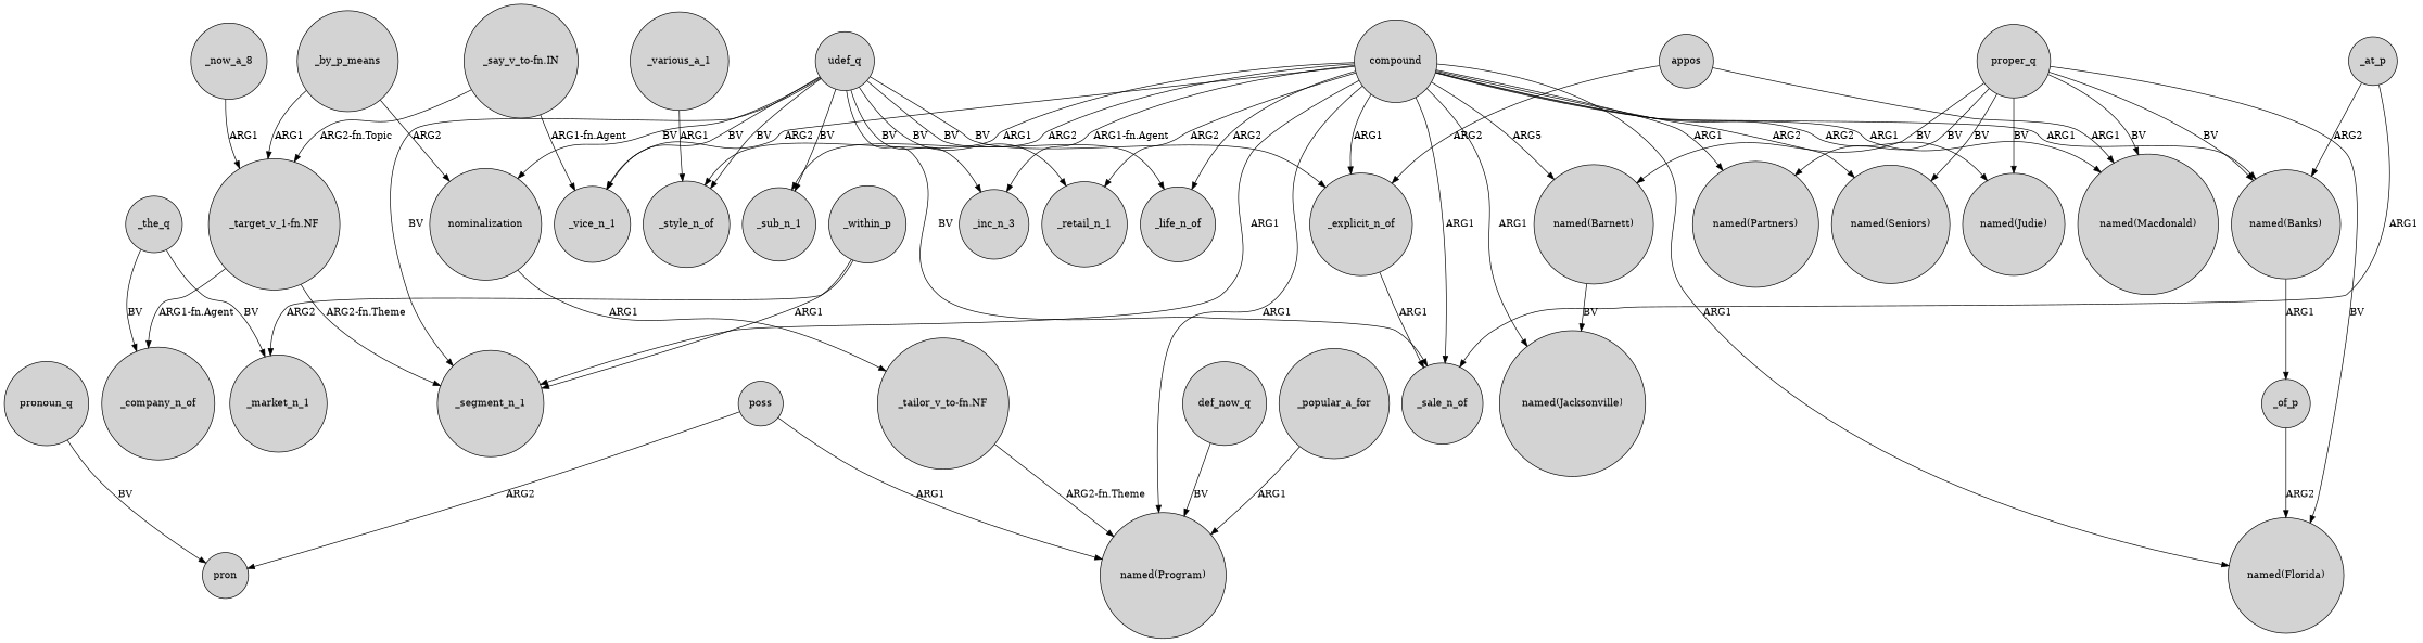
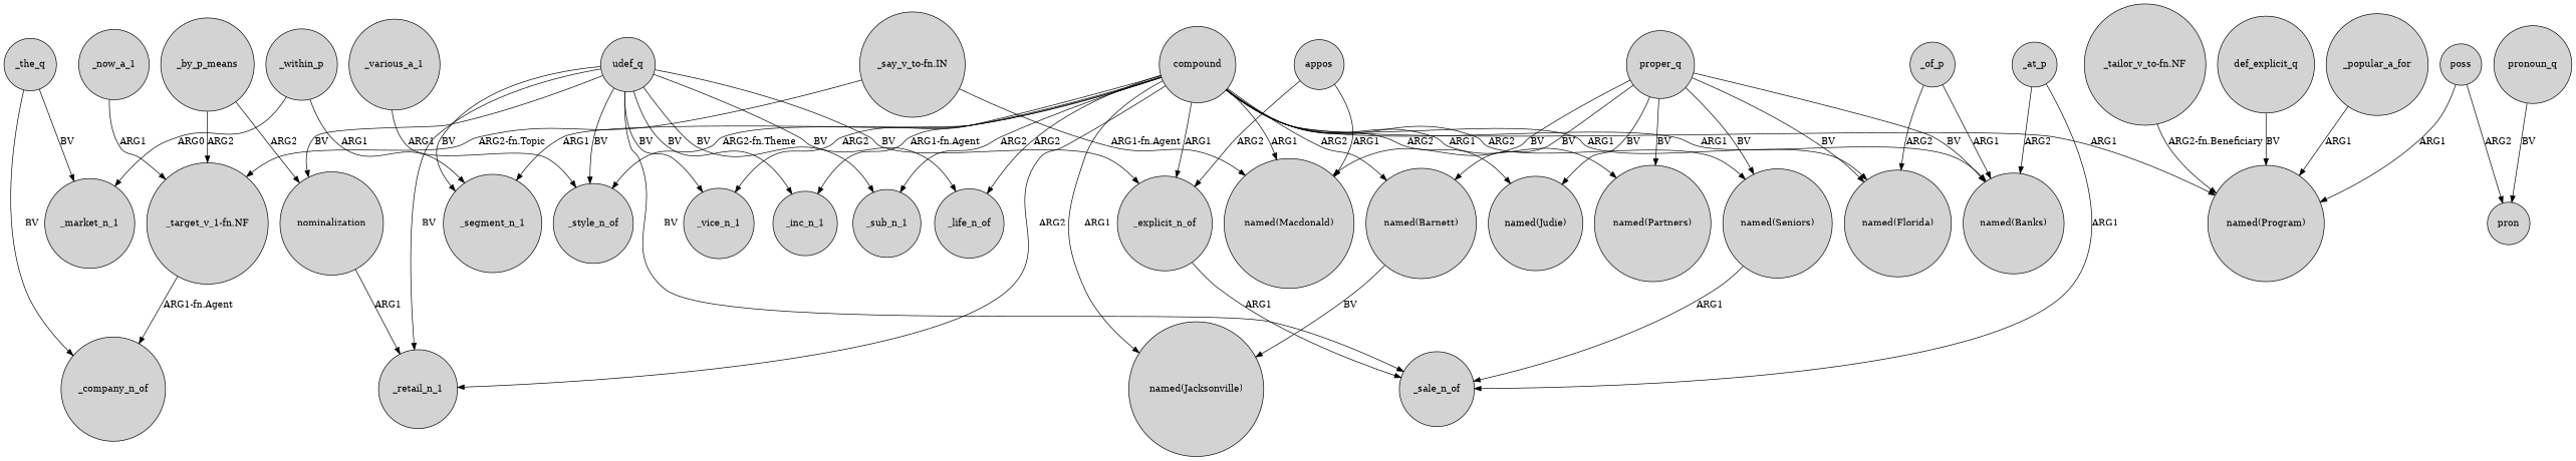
  digraph {
    node [shape=circle style=filled]
    compound
    _life_n_of
    _vice_n_1
    "named(Program)"
    "named(Partners)"
    "named(Macdonald)"
-   _inc_n_1 [label=_inc_n_3]
+   _inc_n_1
    "named(Banks)"
    _style_n_of
    "named(Seniors)"
    _segment_n_1
    "named(Florida)"
    _retail_n_1
    "named(Judie)"
    "named(Jacksonville)"
    "named(Barnett)"
    n17 [label=_explicit_n_of]
    _sub_n_1
    _sale_n_of
    poss
    pron
    proper_q
    udef_q
    nominalization
    "_tailor_v_to-fn.NF"
    _by_p_means
    "_target_v_1-fn.NF"
    _company_n_of
    _within_p
    _market_n_1
-   def_explicit_q [label=def_now_q]
+   def_explicit_q
    "_say_v_to-fn.IN"
    _the_q
    appos
    pronoun_q
    _popular_a_for
    _of_p
    _various_a_1
    _at_p
-   _now_a_1 [label=_now_a_8]
+   _now_a_1
    compound -> _life_n_of [label=ARG2]
    compound -> _vice_n_1 [label=ARG2]
    compound -> "named(Program)" [label=ARG1]
    compound -> "named(Partners)" [label=ARG1]
    compound -> "named(Macdonald)" [label=ARG1]
    compound -> _inc_n_1 [label="ARG1-fn.Agent"]
    compound -> "named(Banks)" [label=ARG1]
-   compound -> _style_n_of [label=ARG1]
+   compound -> _style_n_of [label="ARG2-fn.Theme"]
    compound -> "named(Seniors)" [label=ARG2]
    compound -> _segment_n_1 [label=ARG1]
    compound -> "named(Florida)" [label=ARG1]
    compound -> _retail_n_1 [label=ARG2]
    compound -> "named(Judie)" [label=ARG2]
    compound -> "named(Jacksonville)" [label=ARG1]
-   compound -> "named(Barnett)" [label=ARG5]
+   compound -> "named(Barnett)" [label=ARG2]
    compound -> n17 [label=ARG1]
    compound -> _sub_n_1 [label=ARG2]
-   compound -> _sale_n_of [label=ARG1]
+   "named(Seniors)" -> _sale_n_of [label=ARG1]
    "named(Barnett)" -> "named(Jacksonville)" [label=BV]
    n17 -> _sale_n_of [label=ARG1]
    poss -> "named(Program)" [label=ARG1]
    poss -> pron [label=ARG2]
    proper_q -> "named(Partners)" [label=BV]
    proper_q -> "named(Macdonald)" [label=BV]
    proper_q -> "named(Banks)" [label=BV]
    proper_q -> "named(Seniors)" [label=BV]
    proper_q -> "named(Florida)" [label=BV]
    proper_q -> "named(Judie)" [label=BV]
    proper_q -> "named(Barnett)" [label=BV]
    udef_q -> _life_n_of [label=BV]
    udef_q -> _vice_n_1 [label=BV]
    udef_q -> _inc_n_1 [label=BV]
    udef_q -> _style_n_of [label=BV]
    udef_q -> _segment_n_1 [label=BV]
    udef_q -> _retail_n_1 [label=BV]
    udef_q -> n17 [label=BV]
    udef_q -> _sub_n_1 [label=BV]
    udef_q -> _sale_n_of [label=BV]
    udef_q -> nominalization [label=BV]
-   nominalization -> "_tailor_v_to-fn.NF" [label=ARG1]
-   "_tailor_v_to-fn.NF" -> "named(Program)" [label="ARG2-fn.Theme"]
+   nominalization -> _retail_n_1 [label=ARG1]
+   "_tailor_v_to-fn.NF" -> "named(Program)" [label="ARG2-fn.Beneficiary"]
    _by_p_means -> nominalization [label=ARG2]
-   _by_p_means -> "_target_v_1-fn.NF" [label=ARG1]
-   "_target_v_1-fn.NF" -> _segment_n_1 [label="ARG2-fn.Theme"]
+   _by_p_means -> "_target_v_1-fn.NF" [label=ARG2]
    "_target_v_1-fn.NF" -> _company_n_of [label="ARG1-fn.Agent"]
    _within_p -> _segment_n_1 [label=ARG1]
-   _within_p -> _market_n_1 [label=ARG2]
+   _within_p -> _market_n_1 [label=ARG0]
    def_explicit_q -> "named(Program)" [label=BV]
-   "_say_v_to-fn.IN" -> _vice_n_1 [label="ARG1-fn.Agent"]
+   "_say_v_to-fn.IN" -> "named(Macdonald)" [label="ARG1-fn.Agent"]
    "_say_v_to-fn.IN" -> "_target_v_1-fn.NF" [label="ARG2-fn.Topic"]
    _the_q -> _company_n_of [label=BV]
    _the_q -> _market_n_1 [label=BV]
    appos -> "named(Macdonald)" [label=ARG1]
    appos -> n17 [label=ARG2]
    pronoun_q -> pron [label=BV]
    _popular_a_for -> "named(Program)" [label=ARG1]
-   "named(Banks)" -> _of_p [label=ARG1]
+   _of_p -> "named(Banks)" [label=ARG1]
    _of_p -> "named(Florida)" [label=ARG2]
    _various_a_1 -> _style_n_of [label=ARG1]
    _at_p -> "named(Banks)" [label=ARG2]
    _at_p -> _sale_n_of [label=ARG1]
    _now_a_1 -> "_target_v_1-fn.NF" [label=ARG1]
  }
